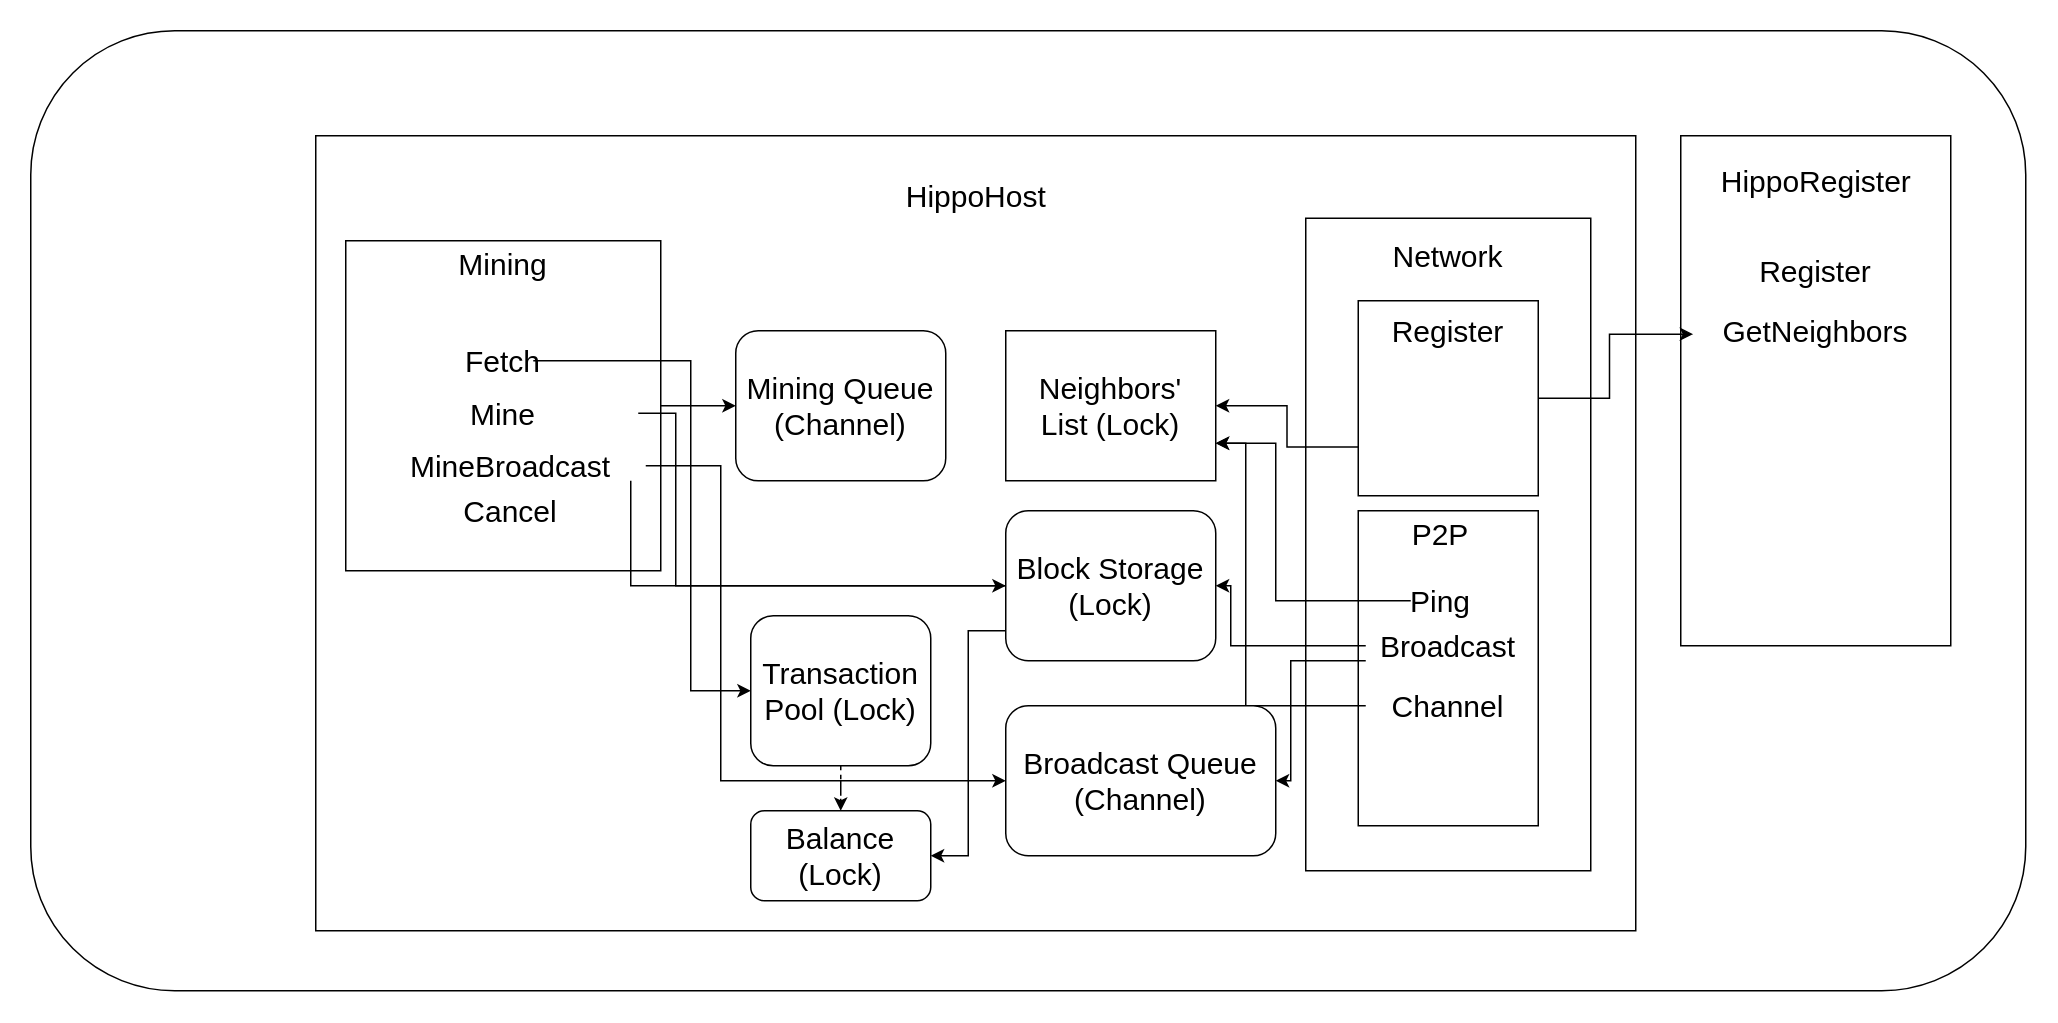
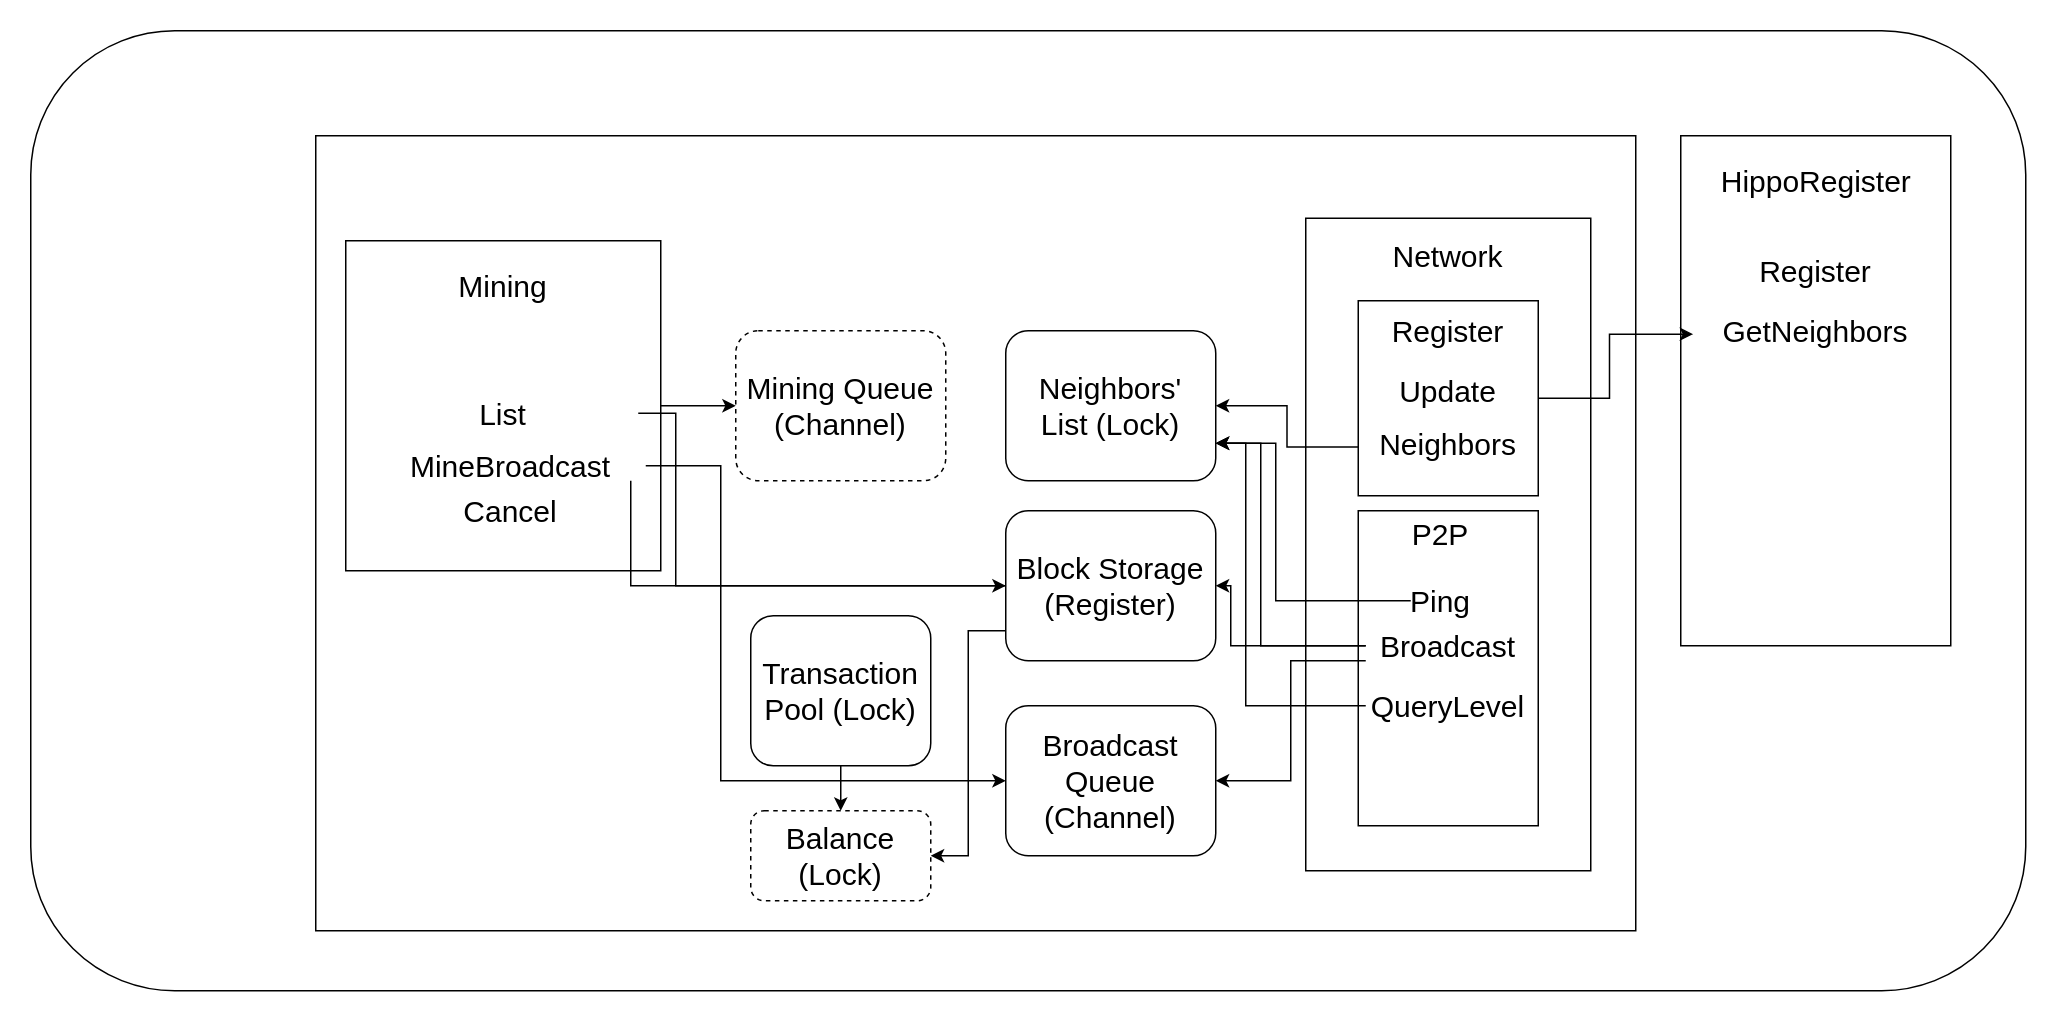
  <mxCell id="0" />
  <mxCell id="1" parent="0" />
  <mxCell id="2" value="" style="rounded=1;whiteSpace=wrap;html=1;" vertex="1" parent="1"><mxGeometry x="20" y="20" width="1330" height="640" as="geometry" /></mxCell>
  <mxCell id="3" value="" style="rounded=0;whiteSpace=wrap;html=1;" vertex="1" parent="1"><mxGeometry x="210" y="90" width="880" height="530" as="geometry" /></mxCell>
  <mxCell id="4" value="" style="rounded=0;whiteSpace=wrap;html=1;" vertex="1" parent="1"><mxGeometry x="1120" y="90" width="180" height="340" as="geometry" /></mxCell>
- <mxCell id="5" value="HippoHost" style="text;html=1;align=center;verticalAlign=middle;resizable=0;points=[];autosize=1;fontSize=20;" vertex="1" parent="1"><mxGeometry x="595" y="115" width="110" height="30" as="geometry" /></mxCell>
  <mxCell id="6" value="HippoRegister" style="text;html=1;align=center;verticalAlign=middle;resizable=0;points=[];autosize=1;fontSize=20;" vertex="1" parent="1"><mxGeometry x="1140" y="105" width="140" height="30" as="geometry" /></mxCell>
  <mxCell id="7" value="Register&lt;br&gt;" style="text;html=1;strokeColor=none;fillColor=none;align=center;verticalAlign=middle;whiteSpace=wrap;rounded=0;fontSize=20;" vertex="1" parent="1"><mxGeometry x="1190" y="170" width="40" height="20" as="geometry" /></mxCell>
  <mxCell id="8" value="GetNeighbors&lt;br&gt;" style="text;html=1;strokeColor=none;fillColor=none;align=center;verticalAlign=middle;whiteSpace=wrap;rounded=0;fontSize=20;" vertex="1" parent="1"><mxGeometry x="1190" y="210" width="40" height="20" as="geometry" /></mxCell>
  <mxCell id="9" value="" style="rounded=0;whiteSpace=wrap;html=1;fontSize=20;" vertex="1" parent="1"><mxGeometry x="870" y="145" width="190" height="435" as="geometry" /></mxCell>
  <mxCell id="10" value="Network" style="text;html=1;strokeColor=none;fillColor=none;align=center;verticalAlign=middle;whiteSpace=wrap;rounded=0;fontSize=20;" vertex="1" parent="1"><mxGeometry x="945" y="160" width="40" height="20" as="geometry" /></mxCell>
  <mxCell id="11" style="edgeStyle=orthogonalEdgeStyle;rounded=0;orthogonalLoop=1;jettySize=auto;html=1;entryX=0.046;entryY=0.389;entryDx=0;entryDy=0;entryPerimeter=0;fontSize=20;" edge="1" parent="1" source="13" target="4"><mxGeometry relative="1" as="geometry" /></mxCell>
  <mxCell id="12" style="edgeStyle=orthogonalEdgeStyle;rounded=0;orthogonalLoop=1;jettySize=auto;html=1;exitX=0;exitY=0.75;exitDx=0;exitDy=0;entryX=1;entryY=0.5;entryDx=0;entryDy=0;fontSize=20;" edge="1" parent="1" source="13" target="17"><mxGeometry relative="1" as="geometry" /></mxCell>
  <mxCell id="13" value="" style="rounded=0;whiteSpace=wrap;html=1;fontSize=20;" vertex="1" parent="1"><mxGeometry x="905" y="200" width="120" height="130" as="geometry" /></mxCell>
  <mxCell id="14" value="Register" style="text;html=1;strokeColor=none;fillColor=none;align=center;verticalAlign=middle;whiteSpace=wrap;rounded=0;fontSize=20;" vertex="1" parent="1"><mxGeometry x="945" y="210" width="40" height="20" as="geometry" /></mxCell>
- <mxCell id="17" value="Neighbors'&lt;br&gt;List (Lock)" style="whiteSpace=wrap;html=1;fontSize=20;rounded=0;" vertex="1" parent="1"><mxGeometry x="670" y="220" width="140" height="100" as="geometry" /></mxCell>
+ <mxCell id="15" value="Update" style="text;html=1;strokeColor=none;fillColor=none;align=center;verticalAlign=middle;whiteSpace=wrap;rounded=0;fontSize=20;" vertex="1" parent="1"><mxGeometry x="945" y="250" width="40" height="20" as="geometry" /></mxCell>
+ <mxCell id="16" value="Neighbors" style="text;html=1;strokeColor=none;fillColor=none;align=center;verticalAlign=middle;whiteSpace=wrap;rounded=0;fontSize=20;" vertex="1" parent="1"><mxGeometry x="945" y="285" width="40" height="20" as="geometry" /></mxCell>
+ <mxCell id="17" value="Neighbors'&lt;br&gt;List (Lock)" style="rounded=1;whiteSpace=wrap;html=1;fontSize=20;" vertex="1" parent="1"><mxGeometry x="670" y="220" width="140" height="100" as="geometry" /></mxCell>
  <mxCell id="18" value="" style="rounded=0;whiteSpace=wrap;html=1;fontSize=20;" vertex="1" parent="1"><mxGeometry x="905" y="340" width="120" height="210" as="geometry" /></mxCell>
  <mxCell id="19" value="P2P&lt;br&gt;" style="text;html=1;strokeColor=none;fillColor=none;align=center;verticalAlign=middle;whiteSpace=wrap;rounded=0;fontSize=20;" vertex="1" parent="1"><mxGeometry x="940" y="345" width="40" height="20" as="geometry" /></mxCell>
  <mxCell id="20" style="edgeStyle=orthogonalEdgeStyle;rounded=0;orthogonalLoop=1;jettySize=auto;html=1;entryX=1;entryY=0.75;entryDx=0;entryDy=0;fontSize=20;" edge="1" parent="1" source="21" target="17"><mxGeometry relative="1" as="geometry"><Array as="points"><mxPoint x="850" y="400" /><mxPoint x="850" y="295" /></Array></mxGeometry></mxCell>
  <mxCell id="21" value="Ping" style="text;html=1;strokeColor=none;fillColor=none;align=center;verticalAlign=middle;whiteSpace=wrap;rounded=0;fontSize=20;" vertex="1" parent="1"><mxGeometry x="940" y="390" width="40" height="20" as="geometry" /></mxCell>
+ <mxCell id="22" style="edgeStyle=orthogonalEdgeStyle;rounded=0;orthogonalLoop=1;jettySize=auto;html=1;entryX=1;entryY=0.75;entryDx=0;entryDy=0;fontSize=20;" edge="1" parent="1" source="25" target="17"><mxGeometry relative="1" as="geometry"><Array as="points"><mxPoint x="840" y="430" /><mxPoint x="840" y="295" /></Array></mxGeometry></mxCell>
  <mxCell id="23" style="edgeStyle=orthogonalEdgeStyle;rounded=0;orthogonalLoop=1;jettySize=auto;html=1;entryX=1;entryY=0.5;entryDx=0;entryDy=0;fontSize=20;" edge="1" parent="1" source="25" target="30"><mxGeometry relative="1" as="geometry"><Array as="points"><mxPoint x="860" y="440" /><mxPoint x="860" y="520" /></Array></mxGeometry></mxCell>
  <mxCell id="24" style="edgeStyle=orthogonalEdgeStyle;rounded=0;orthogonalLoop=1;jettySize=auto;html=1;entryX=1;entryY=0.5;entryDx=0;entryDy=0;fontSize=20;" edge="1" parent="1" source="25" target="29"><mxGeometry relative="1" as="geometry"><Array as="points"><mxPoint x="820" y="430" /><mxPoint x="820" y="390" /></Array></mxGeometry></mxCell>
  <mxCell id="25" value="Broadcast" style="text;html=1;strokeColor=none;fillColor=none;align=center;verticalAlign=middle;whiteSpace=wrap;rounded=0;fontSize=20;" vertex="1" parent="1"><mxGeometry x="910" y="420" width="110" height="20" as="geometry" /></mxCell>
  <mxCell id="26" style="edgeStyle=orthogonalEdgeStyle;rounded=0;orthogonalLoop=1;jettySize=auto;html=1;entryX=1;entryY=0.75;entryDx=0;entryDy=0;fontSize=20;" edge="1" parent="1" source="27" target="17"><mxGeometry relative="1" as="geometry"><Array as="points"><mxPoint x="830" y="470" /><mxPoint x="830" y="295" /></Array></mxGeometry></mxCell>
- <mxCell id="27" value="Channel" style="text;html=1;strokeColor=none;fillColor=none;align=center;verticalAlign=middle;whiteSpace=wrap;rounded=0;fontSize=20;" vertex="1" parent="1"><mxGeometry x="910" y="460" width="110" height="20" as="geometry" /></mxCell>
+ <mxCell id="27" value="QueryLevel" style="text;html=1;strokeColor=none;fillColor=none;align=center;verticalAlign=middle;whiteSpace=wrap;rounded=0;fontSize=20;" vertex="1" parent="1"><mxGeometry x="910" y="460" width="110" height="20" as="geometry" /></mxCell>
  <mxCell id="28" style="edgeStyle=orthogonalEdgeStyle;rounded=0;orthogonalLoop=1;jettySize=auto;html=1;entryX=1;entryY=0.5;entryDx=0;entryDy=0;fontSize=20;" edge="1" parent="1" source="29" target="45"><mxGeometry relative="1" as="geometry"><Array as="points"><mxPoint x="645" y="420" /><mxPoint x="645" y="570" /></Array></mxGeometry></mxCell>
- <mxCell id="29" value="Block Storage&lt;br&gt;(Lock)" style="rounded=1;whiteSpace=wrap;html=1;fontSize=20;" vertex="1" parent="1"><mxGeometry x="670" y="340" width="140" height="100" as="geometry" /></mxCell>
- <mxCell id="30" value="Broadcast Queue (Channel)" style="rounded=1;whiteSpace=wrap;html=1;fontSize=20;" vertex="1" parent="1"><mxGeometry x="670" y="470" width="180" height="100" as="geometry" /></mxCell>
- <mxCell id="31" value="Mining Queue (Channel)" style="rounded=1;whiteSpace=wrap;html=1;fontSize=20;" vertex="1" parent="1"><mxGeometry x="490" y="220" width="140" height="100" as="geometry" /></mxCell>
+ <mxCell id="29" value="Block Storage&lt;br&gt;(Register)" style="rounded=1;whiteSpace=wrap;html=1;fontSize=20;" vertex="1" parent="1"><mxGeometry x="670" y="340" width="140" height="100" as="geometry" /></mxCell>
+ <mxCell id="30" value="Broadcast Queue (Channel)" style="rounded=1;whiteSpace=wrap;html=1;fontSize=20;" vertex="1" parent="1"><mxGeometry x="670" y="470" width="140" height="100" as="geometry" /></mxCell>
+ <mxCell id="31" value="Mining Queue (Channel)" style="rounded=1;whiteSpace=wrap;html=1;fontSize=20;dashed=1;" vertex="1" parent="1"><mxGeometry x="490" y="220" width="140" height="100" as="geometry" /></mxCell>
  <mxCell id="32" style="edgeStyle=orthogonalEdgeStyle;rounded=0;orthogonalLoop=1;jettySize=auto;html=1;entryX=0;entryY=0.5;entryDx=0;entryDy=0;fontSize=20;" edge="1" parent="1" source="33" target="31"><mxGeometry relative="1" as="geometry" /></mxCell>
  <mxCell id="33" value="" style="rounded=0;whiteSpace=wrap;html=1;fontSize=20;" vertex="1" parent="1"><mxGeometry x="230" y="160" width="210" height="220" as="geometry" /></mxCell>
- <mxCell id="34" value="Mining" style="text;html=1;strokeColor=none;fillColor=none;align=center;verticalAlign=middle;whiteSpace=wrap;rounded=0;fontSize=20;" vertex="1" parent="1"><mxGeometry x="315" y="165" width="40" height="20" as="geometry" /></mxCell>
- <mxCell id="35" style="edgeStyle=orthogonalEdgeStyle;rounded=0;orthogonalLoop=1;jettySize=auto;html=1;entryX=0;entryY=0.5;entryDx=0;entryDy=0;fontSize=20;" edge="1" parent="1" source="36" target="44"><mxGeometry relative="1" as="geometry"><Array as="points"><mxPoint x="460" y="240" /><mxPoint x="460" y="460" /></Array></mxGeometry></mxCell>
- <mxCell id="36" value="Fetch" style="text;html=1;strokeColor=none;fillColor=none;align=center;verticalAlign=middle;whiteSpace=wrap;rounded=0;fontSize=20;" vertex="1" parent="1"><mxGeometry x="315" y="230" width="40" height="20" as="geometry" /></mxCell>
+ <mxCell id="34" value="Mining" style="text;html=1;strokeColor=none;fillColor=none;align=center;verticalAlign=middle;whiteSpace=wrap;rounded=0;fontSize=20;" vertex="1" parent="1"><mxGeometry x="315" y="180" width="40" height="20" as="geometry" /></mxCell>
  <mxCell id="37" style="edgeStyle=orthogonalEdgeStyle;rounded=0;orthogonalLoop=1;jettySize=auto;html=1;entryX=0;entryY=0.5;entryDx=0;entryDy=0;fontSize=20;" edge="1" parent="1" source="39" target="30"><mxGeometry relative="1" as="geometry"><Array as="points"><mxPoint x="480" y="310" /><mxPoint x="480" y="520" /></Array></mxGeometry></mxCell>
  <mxCell id="38" style="edgeStyle=orthogonalEdgeStyle;rounded=0;orthogonalLoop=1;jettySize=auto;html=1;entryX=0;entryY=0.5;entryDx=0;entryDy=0;fontSize=20;endArrow=none;" edge="1" parent="1" source="39" target="29"><mxGeometry relative="1" as="geometry"><Array as="points"><mxPoint x="420" y="390" /></Array></mxGeometry></mxCell>
  <mxCell id="39" value="MineBroadcast" style="text;html=1;strokeColor=none;fillColor=none;align=center;verticalAlign=middle;whiteSpace=wrap;rounded=0;fontSize=20;" vertex="1" parent="1"><mxGeometry x="250" y="300" width="180" height="20" as="geometry" /></mxCell>
  <mxCell id="40" style="edgeStyle=orthogonalEdgeStyle;rounded=0;orthogonalLoop=1;jettySize=auto;html=1;entryX=0;entryY=0.5;entryDx=0;entryDy=0;fontSize=20;" edge="1" parent="1" source="41" target="29"><mxGeometry relative="1" as="geometry"><Array as="points"><mxPoint x="450" y="275" /><mxPoint x="450" y="390" /></Array></mxGeometry></mxCell>
- <mxCell id="41" value="Mine" style="text;html=1;strokeColor=none;fillColor=none;align=center;verticalAlign=middle;whiteSpace=wrap;rounded=0;fontSize=20;" vertex="1" parent="1"><mxGeometry x="245" y="265" width="180" height="20" as="geometry" /></mxCell>
+ <mxCell id="41" value="List" style="text;html=1;strokeColor=none;fillColor=none;align=center;verticalAlign=middle;whiteSpace=wrap;rounded=0;fontSize=20;" vertex="1" parent="1"><mxGeometry x="245" y="265" width="180" height="20" as="geometry" /></mxCell>
  <mxCell id="42" value="Cancel" style="text;html=1;strokeColor=none;fillColor=none;align=center;verticalAlign=middle;whiteSpace=wrap;rounded=0;fontSize=20;" vertex="1" parent="1"><mxGeometry x="300" y="320" width="80" height="40" as="geometry" /></mxCell>
- <mxCell id="43" style="edgeStyle=orthogonalEdgeStyle;rounded=0;orthogonalLoop=1;jettySize=auto;html=1;fontSize=20;dashed=1;" edge="1" parent="1" source="44" target="45"><mxGeometry relative="1" as="geometry" /></mxCell>
+ <mxCell id="43" style="edgeStyle=orthogonalEdgeStyle;rounded=0;orthogonalLoop=1;jettySize=auto;html=1;fontSize=20;" edge="1" parent="1" source="44" target="45"><mxGeometry relative="1" as="geometry" /></mxCell>
  <mxCell id="44" value="Transaction Pool (Lock)" style="rounded=1;whiteSpace=wrap;html=1;fontSize=20;" vertex="1" parent="1"><mxGeometry x="500" y="410" width="120" height="100" as="geometry" /></mxCell>
- <mxCell id="45" value="Balance (Lock)" style="rounded=1;whiteSpace=wrap;html=1;fontSize=20;" vertex="1" parent="1"><mxGeometry x="500" y="540" width="120" height="60" as="geometry" /></mxCell>
+ <mxCell id="45" value="Balance (Lock)" style="rounded=1;whiteSpace=wrap;html=1;fontSize=20;dashed=1;" vertex="1" parent="1"><mxGeometry x="500" y="540" width="120" height="60" as="geometry" /></mxCell>
